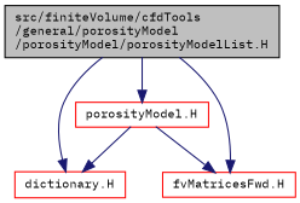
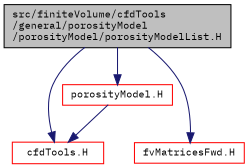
  digraph {
    fontname="IBM Plex Mono"
    node [color=red fontname="IBM Plex Mono" fontsize=10 shape=record]
    edge [color=midnightblue fontname="IBM Plex Mono" fontsize=10 labelfontname=FreeSans labelfontsize=10 style=solid]
    n1 [color=black fillcolor=grey75 fontcolor=black height=0.2 label="src/finiteVolume/cfdTools\l/general/porosityModel\l/porosityModel/porosityModelList.H" style=filled width=0.4]
-   n2 [height=0.2 label="dictionary.H" width=0.4]
+   n2 [height=0.2 label="cfdTools.H" width=0.4]
    n3 [height=0.2 label="fvMatricesFwd.H" width=0.4]
    n4 [height=0.2 label="porosityModel.H" width=0.4]
    n1 -> n2
    n1 -> n3
    n1 -> n4
    n4 -> n2
-   n4 -> n3
  }
